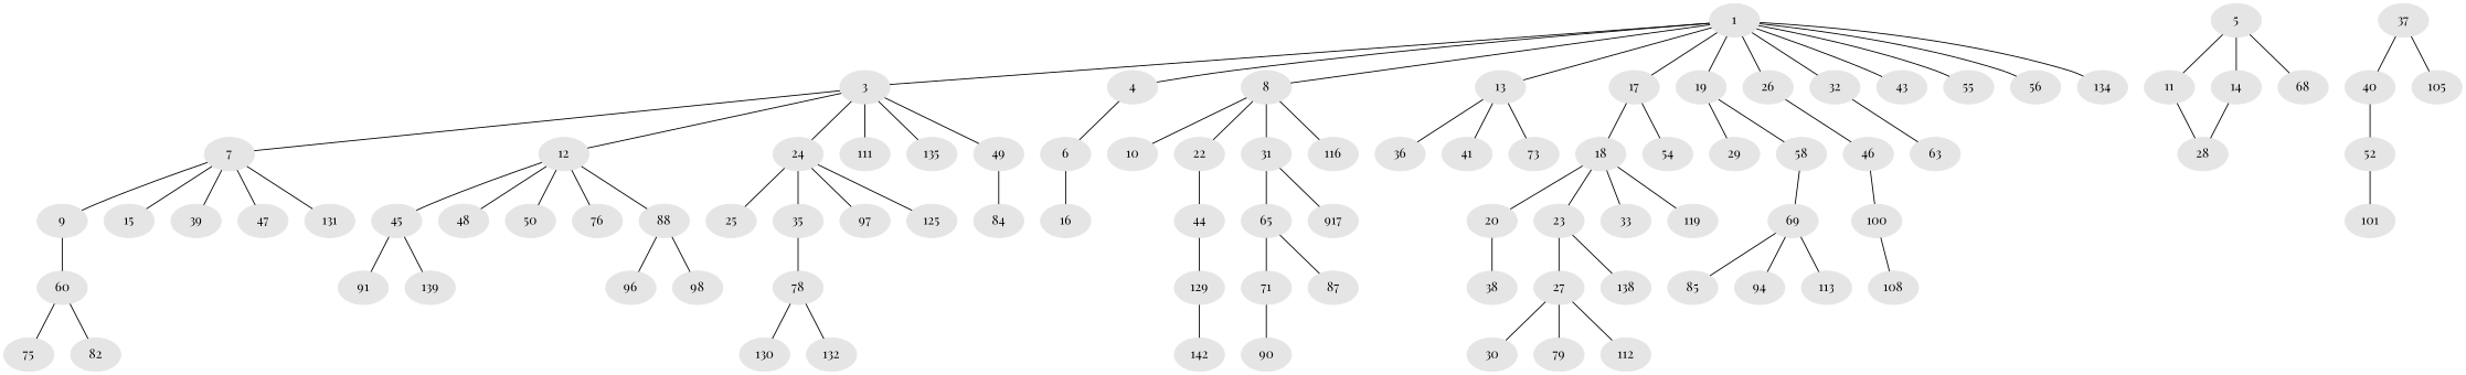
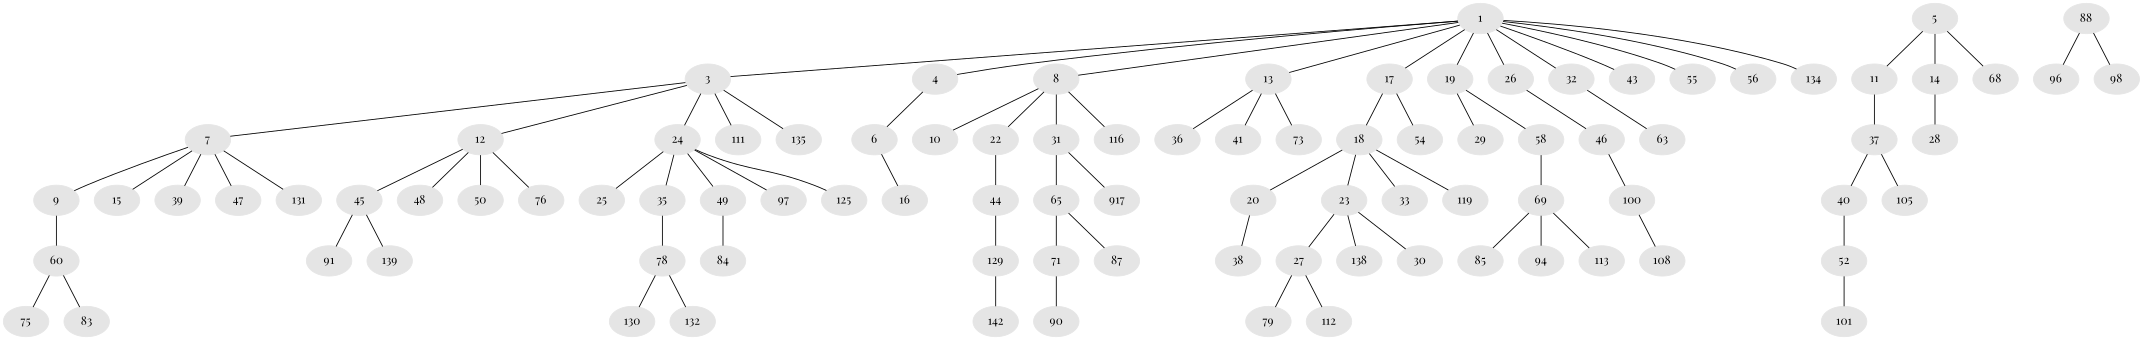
  graph {
    fontname="Playfair Display"
    node [color=gray90 fontname="Playfair Display" style=filled]
    edge [fontname="Playfair Display"]
    1 [super="+2"]
    3 [super="+72"]
    4
    8 [super="+110"]
    13 [super="+124"]
    17 [super="+126"]
    19 [super="+80"]
    26 [super="+128"]
    32 [super="+51"]
    43
    55
    56 [super="+81"]
    134 [super="+141"]
    7 [super="+127"]
    12 [super="+34"]
    24 [super="+42"]
    111
    135
    6 [super="+93"]
    11 [super="+70"]
    5
    14 [super="+120"]
    68 [super="+123"]
    10
    22 [super="+122"]
    31 [super="+53"]
    116 [super="+133"]
    36
    41 [super="+121"]
    73 [super="+89"]
    18 [super="+21"]
    54
    29 [super="+67"]
    58
    46 [super="+118"]
    63
    9 [super="+103"]
    15
    39
    47
    131
    45 [super="+92"]
    48
    50
    76
    88 [super="+95"]
    25
    35 [super="+57"]
    49
    97
    125
    16 [super="+62"]
    37 [super="+99"]
    28 [super="+140"]
    60 [super="+104"]
    44 [super="+61"]
    65 [super="+66"]
    n58 [label=917]
    75
-   82 [super="+102"]
+   82 [super="+102" label=83]
    40 [super="+114"]
    105
    91
    139 [super="+143"]
    96 [super="+115"]
    98
    20 [super="+59"]
    23 [super="+83"]
    33
    119
    38 [super="+64"]
    27 [super="+137"]
    138
    69 [super="+74"]
    129
    30 [super="+86"]
    79
    112
    78 [super="+109"]
    84
    100 [super="+107"]
    71 [super="+106"]
    87
    130
    132 [super="+136"]
    52 [super="+77"]
    101
    142
    108
    85
    94
    113
    90
    1 -- 3
    1 -- 4
    1 -- 8
    1 -- 13
    1 -- 17
    1 -- 19
    1 -- 26
    1 -- 32
    1 -- 43
    1 -- 55
    1 -- 56
    1 -- 134
    3 -- 7
    3 -- 12
    3 -- 24
    3 -- 111
    3 -- 135
    4 -- 6
    8 -- 10
    8 -- 22
    8 -- 31
    8 -- 116
    13 -- 36
    13 -- 41
    13 -- 73
    17 -- 18
    17 -- 54
    19 -- 29
    19 -- 58
    26 -- 46
    32 -- 63
    7 -- 9
    7 -- 15
    7 -- 39
    7 -- 47
    7 -- 131
    12 -- 45
    12 -- 48
    12 -- 50
    12 -- 76
-   12 -- 88
    24 -- 25
    24 -- 35
-   3 -- 49
+   24 -- 49
    24 -- 97
    24 -- 125
    6 -- 16
-   11 -- 28
+   11 -- 37
    5 -- 11
    5 -- 14
    5 -- 68
    14 -- 28
    22 -- 44
    31 -- 65
    31 -- n58
    18 -- 20
    18 -- 23
    18 -- 33
    18 -- 119
    58 -- 69
    46 -- 100
    9 -- 60
    45 -- 91
    45 -- 139
    88 -- 96
    88 -- 98
    35 -- 78
    49 -- 84
    37 -- 40
    37 -- 105
    60 -- 75
    60 -- 82
    44 -- 129
    65 -- 71
    65 -- 87
    40 -- 52
    20 -- 38
    23 -- 27
    23 -- 138
-   27 -- 30
+   23 -- 30
    27 -- 79
    27 -- 112
    69 -- 85
    69 -- 94
    69 -- 113
    129 -- 142
    78 -- 130
    78 -- 132
    100 -- 108
    71 -- 90
    52 -- 101
  }
